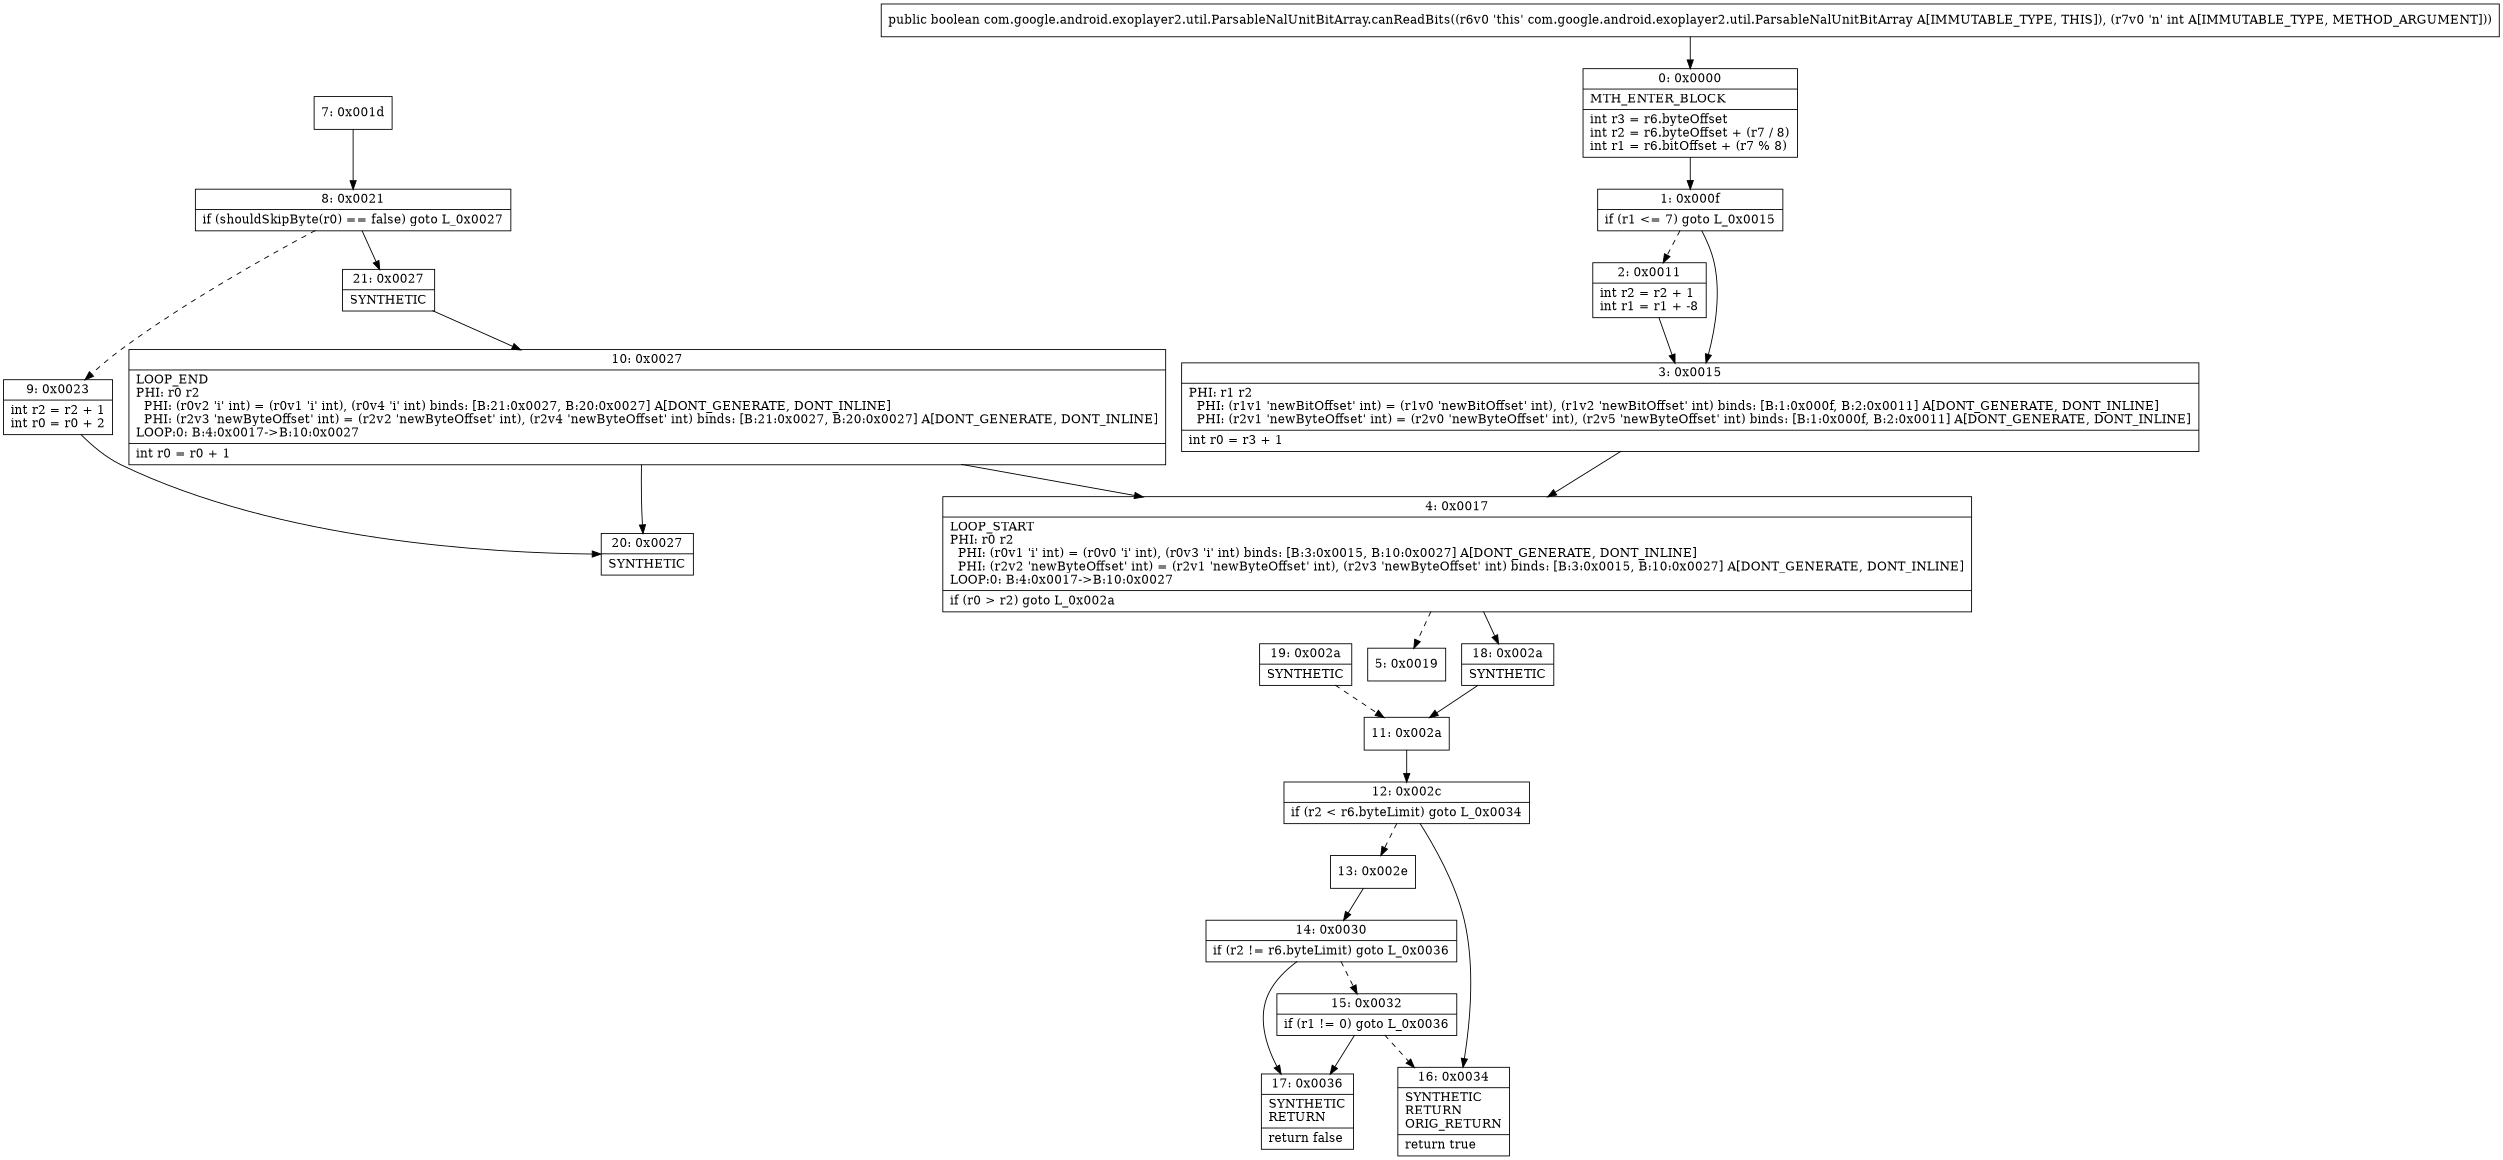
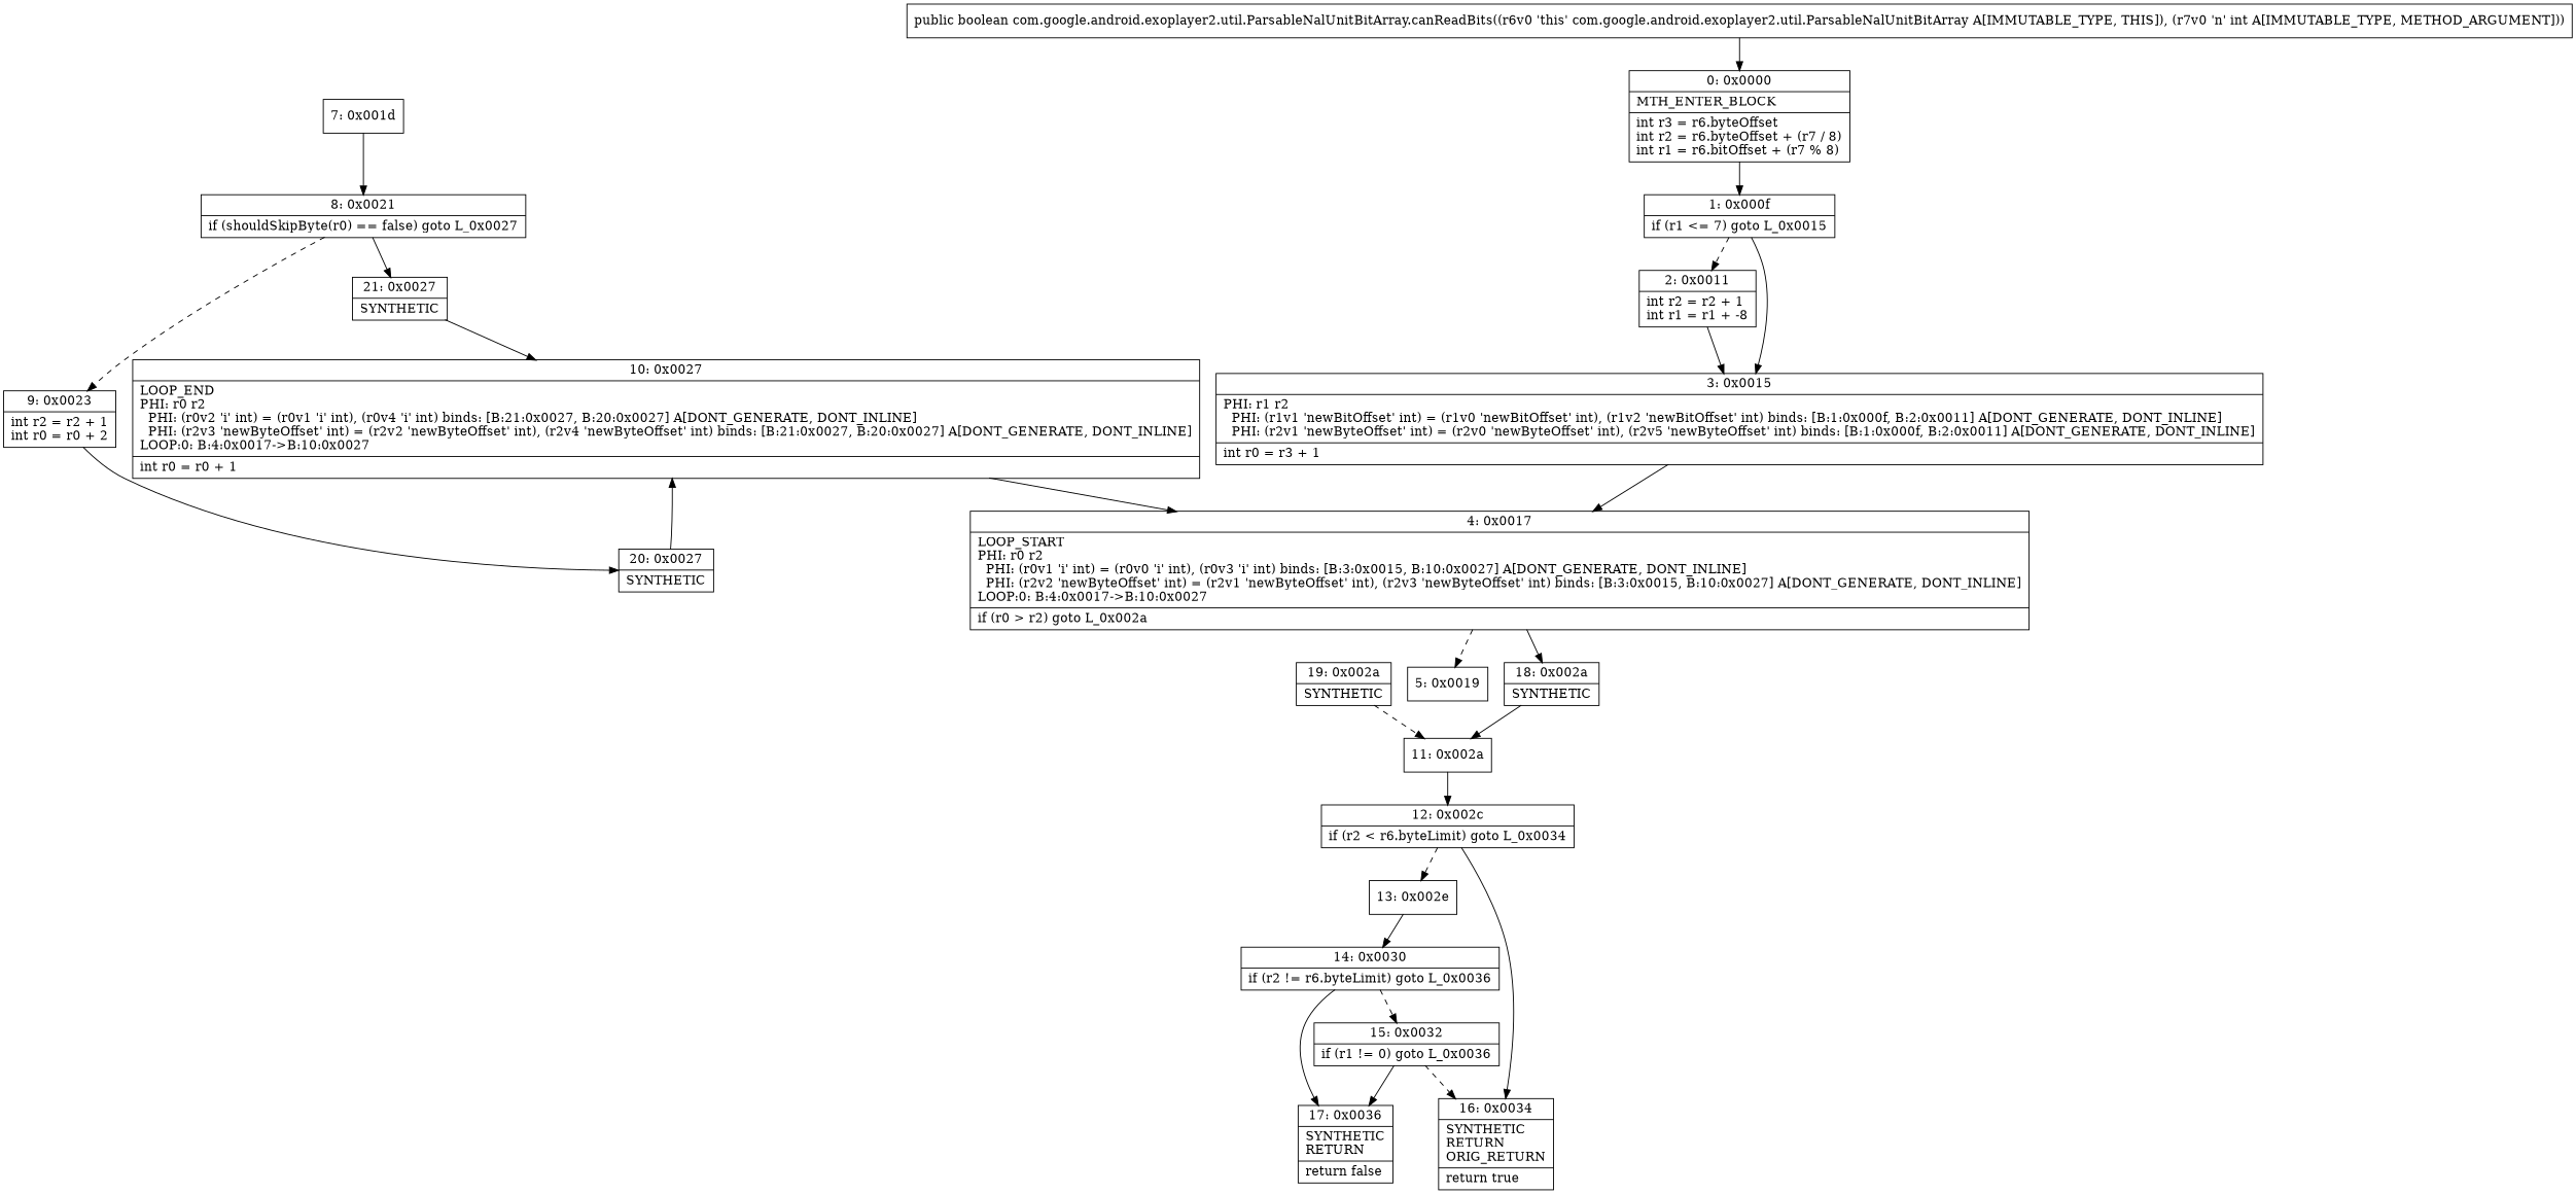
  digraph {
    node [shape=record]
    n1 [label="{0\:\ 0x0000|MTH_ENTER_BLOCK\l|int r3 = r6.byteOffset\lint r2 = r6.byteOffset + (r7 \/ 8)\lint r1 = r6.bitOffset + (r7 % 8)\l}"]
    n2 [label="{1\:\ 0x000f|if (r1 \<= 7) goto L_0x0015\l}"]
    n3 [label="{2\:\ 0x0011|int r2 = r2 + 1\lint r1 = r1 + \-8\l}"]
    n4 [label="{3\:\ 0x0015|PHI: r1 r2 \l  PHI: (r1v1 'newBitOffset' int) = (r1v0 'newBitOffset' int), (r1v2 'newBitOffset' int) binds: [B:1:0x000f, B:2:0x0011] A[DONT_GENERATE, DONT_INLINE]\l  PHI: (r2v1 'newByteOffset' int) = (r2v0 'newByteOffset' int), (r2v5 'newByteOffset' int) binds: [B:1:0x000f, B:2:0x0011] A[DONT_GENERATE, DONT_INLINE]\l|int r0 = r3 + 1\l}"]
    n5 [label="{4\:\ 0x0017|LOOP_START\lPHI: r0 r2 \l  PHI: (r0v1 'i' int) = (r0v0 'i' int), (r0v3 'i' int) binds: [B:3:0x0015, B:10:0x0027] A[DONT_GENERATE, DONT_INLINE]\l  PHI: (r2v2 'newByteOffset' int) = (r2v1 'newByteOffset' int), (r2v3 'newByteOffset' int) binds: [B:3:0x0015, B:10:0x0027] A[DONT_GENERATE, DONT_INLINE]\lLOOP:0: B:4:0x0017\-\>B:10:0x0027\l|if (r0 \> r2) goto L_0x002a\l}"]
    n6 [label="{5\:\ 0x0019}"]
    n7 [label="{18\:\ 0x002a|SYNTHETIC\l}"]
    n8 [label="{11\:\ 0x002a}"]
    n9 [label="{7\:\ 0x001d}"]
    n10 [label="{8\:\ 0x0021|if (shouldSkipByte(r0) == false) goto L_0x0027\l}"]
    n11 [label="{19\:\ 0x002a|SYNTHETIC\l}"]
    n12 [label="{9\:\ 0x0023|int r2 = r2 + 1\lint r0 = r0 + 2\l}"]
    n13 [label="{21\:\ 0x0027|SYNTHETIC\l}"]
    n14 [label="{20\:\ 0x0027|SYNTHETIC\l}"]
    n15 [label="{10\:\ 0x0027|LOOP_END\lPHI: r0 r2 \l  PHI: (r0v2 'i' int) = (r0v1 'i' int), (r0v4 'i' int) binds: [B:21:0x0027, B:20:0x0027] A[DONT_GENERATE, DONT_INLINE]\l  PHI: (r2v3 'newByteOffset' int) = (r2v2 'newByteOffset' int), (r2v4 'newByteOffset' int) binds: [B:21:0x0027, B:20:0x0027] A[DONT_GENERATE, DONT_INLINE]\lLOOP:0: B:4:0x0017\-\>B:10:0x0027\l|int r0 = r0 + 1\l}"]
    n16 [label="{12\:\ 0x002c|if (r2 \< r6.byteLimit) goto L_0x0034\l}"]
    n17 [label="{13\:\ 0x002e}"]
    n18 [label="{16\:\ 0x0034|SYNTHETIC\lRETURN\lORIG_RETURN\l|return true\l}"]
    n19 [label="{14\:\ 0x0030|if (r2 != r6.byteLimit) goto L_0x0036\l}"]
    n20 [label="{15\:\ 0x0032|if (r1 != 0) goto L_0x0036\l}"]
    n21 [label="{17\:\ 0x0036|SYNTHETIC\lRETURN\l|return false\l}"]
    n22 [label="{public boolean com.google.android.exoplayer2.util.ParsableNalUnitBitArray.canReadBits((r6v0 'this' com.google.android.exoplayer2.util.ParsableNalUnitBitArray A[IMMUTABLE_TYPE, THIS]), (r7v0 'n' int A[IMMUTABLE_TYPE, METHOD_ARGUMENT])) }"]
    n1 -> n2
    n2 -> n3 [style=dashed]
    n2 -> n4
    n3 -> n4
    n4 -> n5
    n5 -> n6 [style=dashed]
    n5 -> n7
    n7 -> n8
    n8 -> n16
    n9 -> n10
    n10 -> n12 [style=dashed]
    n10 -> n13
    n11 -> n8 [style=dashed]
    n12 -> n14
    n13 -> n15
-   n15 -> n14
+   n14 -> n15
    n15 -> n5
    n16 -> n17 [style=dashed]
    n16 -> n18
    n17 -> n19
    n19 -> n20 [style=dashed]
    n19 -> n21
    n20 -> n18 [style=dashed]
    n20 -> n21
    n22 -> n1
  }
